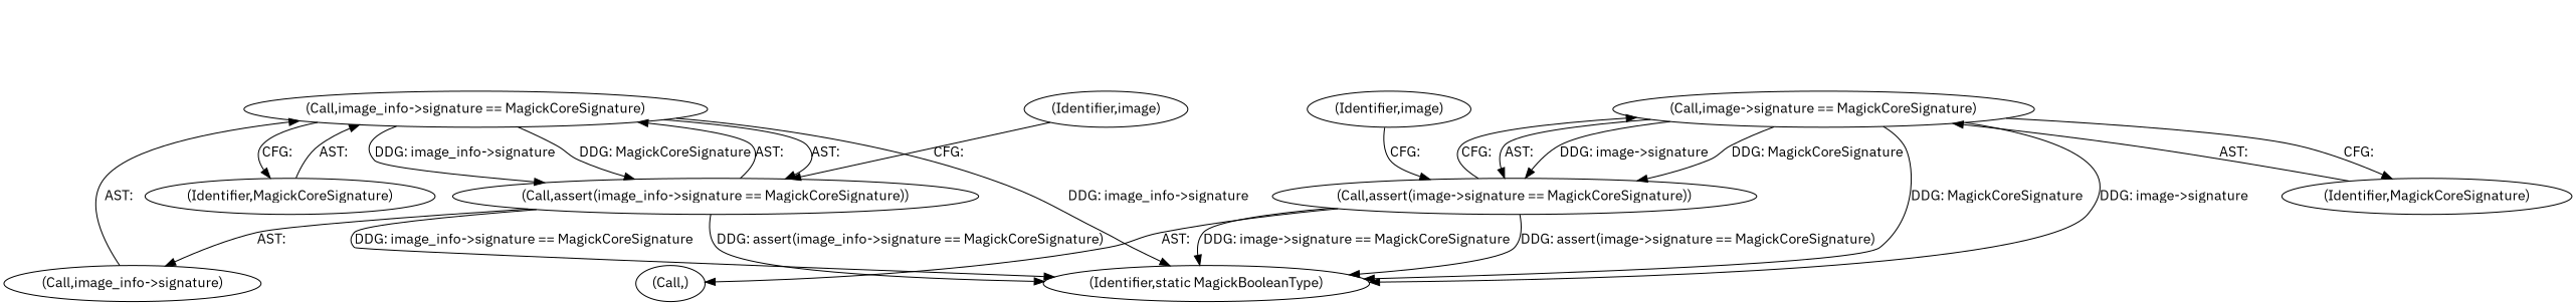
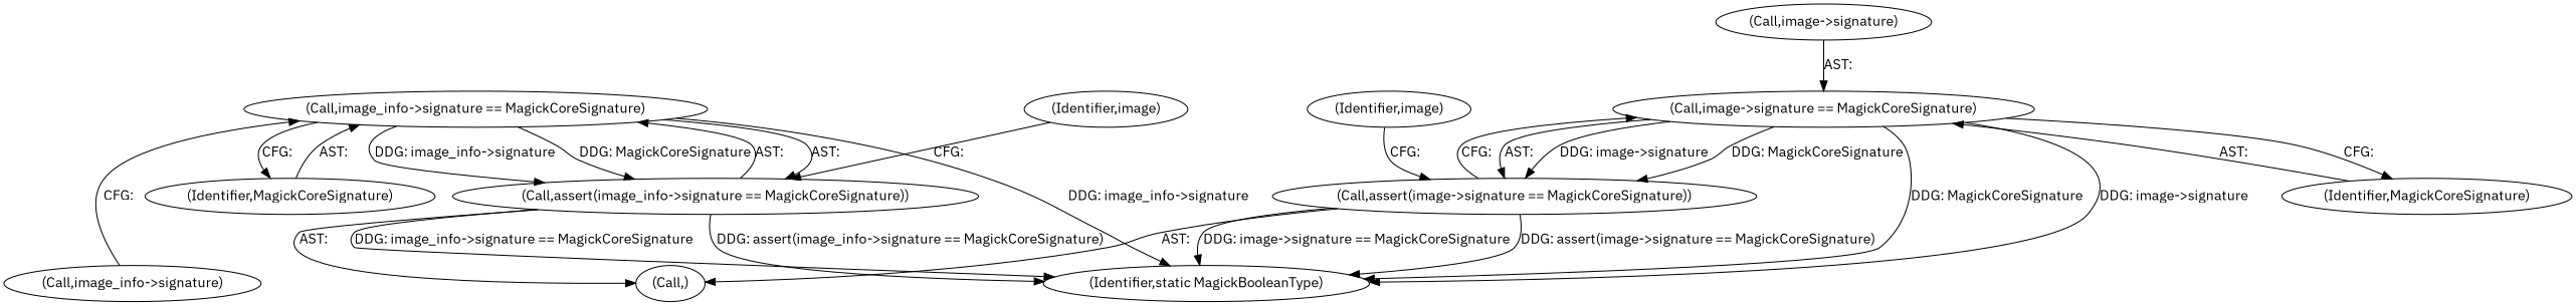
  digraph {
    fontname="IBM Plex Sans"
    node [fontname="IBM Plex Sans"]
    edge [fontname="IBM Plex Sans"]
    n1 [label="(Call,image_info->signature == MagickCoreSignature)"]
    n2 [label="(Call,assert(image_info->signature == MagickCoreSignature))"]
    n3 [label="(Identifier,static MagickBooleanType)"]
    n4 [label="(Identifier,MagickCoreSignature)"]
    n5 [label="(Call,)"]
    n6 [label="(Call,image->signature == MagickCoreSignature)"]
    n7 [label="(Call,assert(image->signature == MagickCoreSignature))"]
    n8 [label="(Identifier,MagickCoreSignature)"]
    n9 [label="(Identifier,image)"]
+   n10 [label="(Call,image->signature)"]
    n11 [label="(Call,image_info->signature)"]
    n12 [label="(Identifier,image)"]
    n1 -> n2 [label="AST: "]
    n1 -> n2 [label="DDG: image_info->signature"]
    n1 -> n2 [label="DDG: MagickCoreSignature"]
    n1 -> n3 [label="DDG: image_info->signature"]
    n1 -> n4 [label="CFG: "]
    n2 -> n1 [label="AST: "]
    n2 -> n3 [label="DDG: image_info->signature == MagickCoreSignature"]
    n2 -> n3 [label="DDG: assert(image_info->signature == MagickCoreSignature)"]
-   n2 -> n11 [label="AST: "]
+   n2 -> n5 [label="AST: "]
    n4 -> n1 [label="AST: "]
    n6 -> n3 [label="DDG: MagickCoreSignature"]
    n6 -> n3 [label="DDG: image->signature"]
    n6 -> n7 [label="AST: "]
    n6 -> n7 [label="DDG: image->signature"]
    n6 -> n7 [label="DDG: MagickCoreSignature"]
    n6 -> n8 [label="CFG: "]
    n7 -> n3 [label="DDG: assert(image->signature == MagickCoreSignature)"]
    n7 -> n3 [label="DDG: image->signature == MagickCoreSignature"]
    n7 -> n5 [label="AST: "]
    n7 -> n6 [label="CFG: "]
    n8 -> n6 [label="AST: "]
    n9 -> n2 [label="CFG: "]
-   n11 -> n1 [label="AST: "]
+   n10 -> n6 [label="AST: "]
+   n11 -> n1 [label="CFG: "]
    n12 -> n7 [label="CFG: "]
  }
